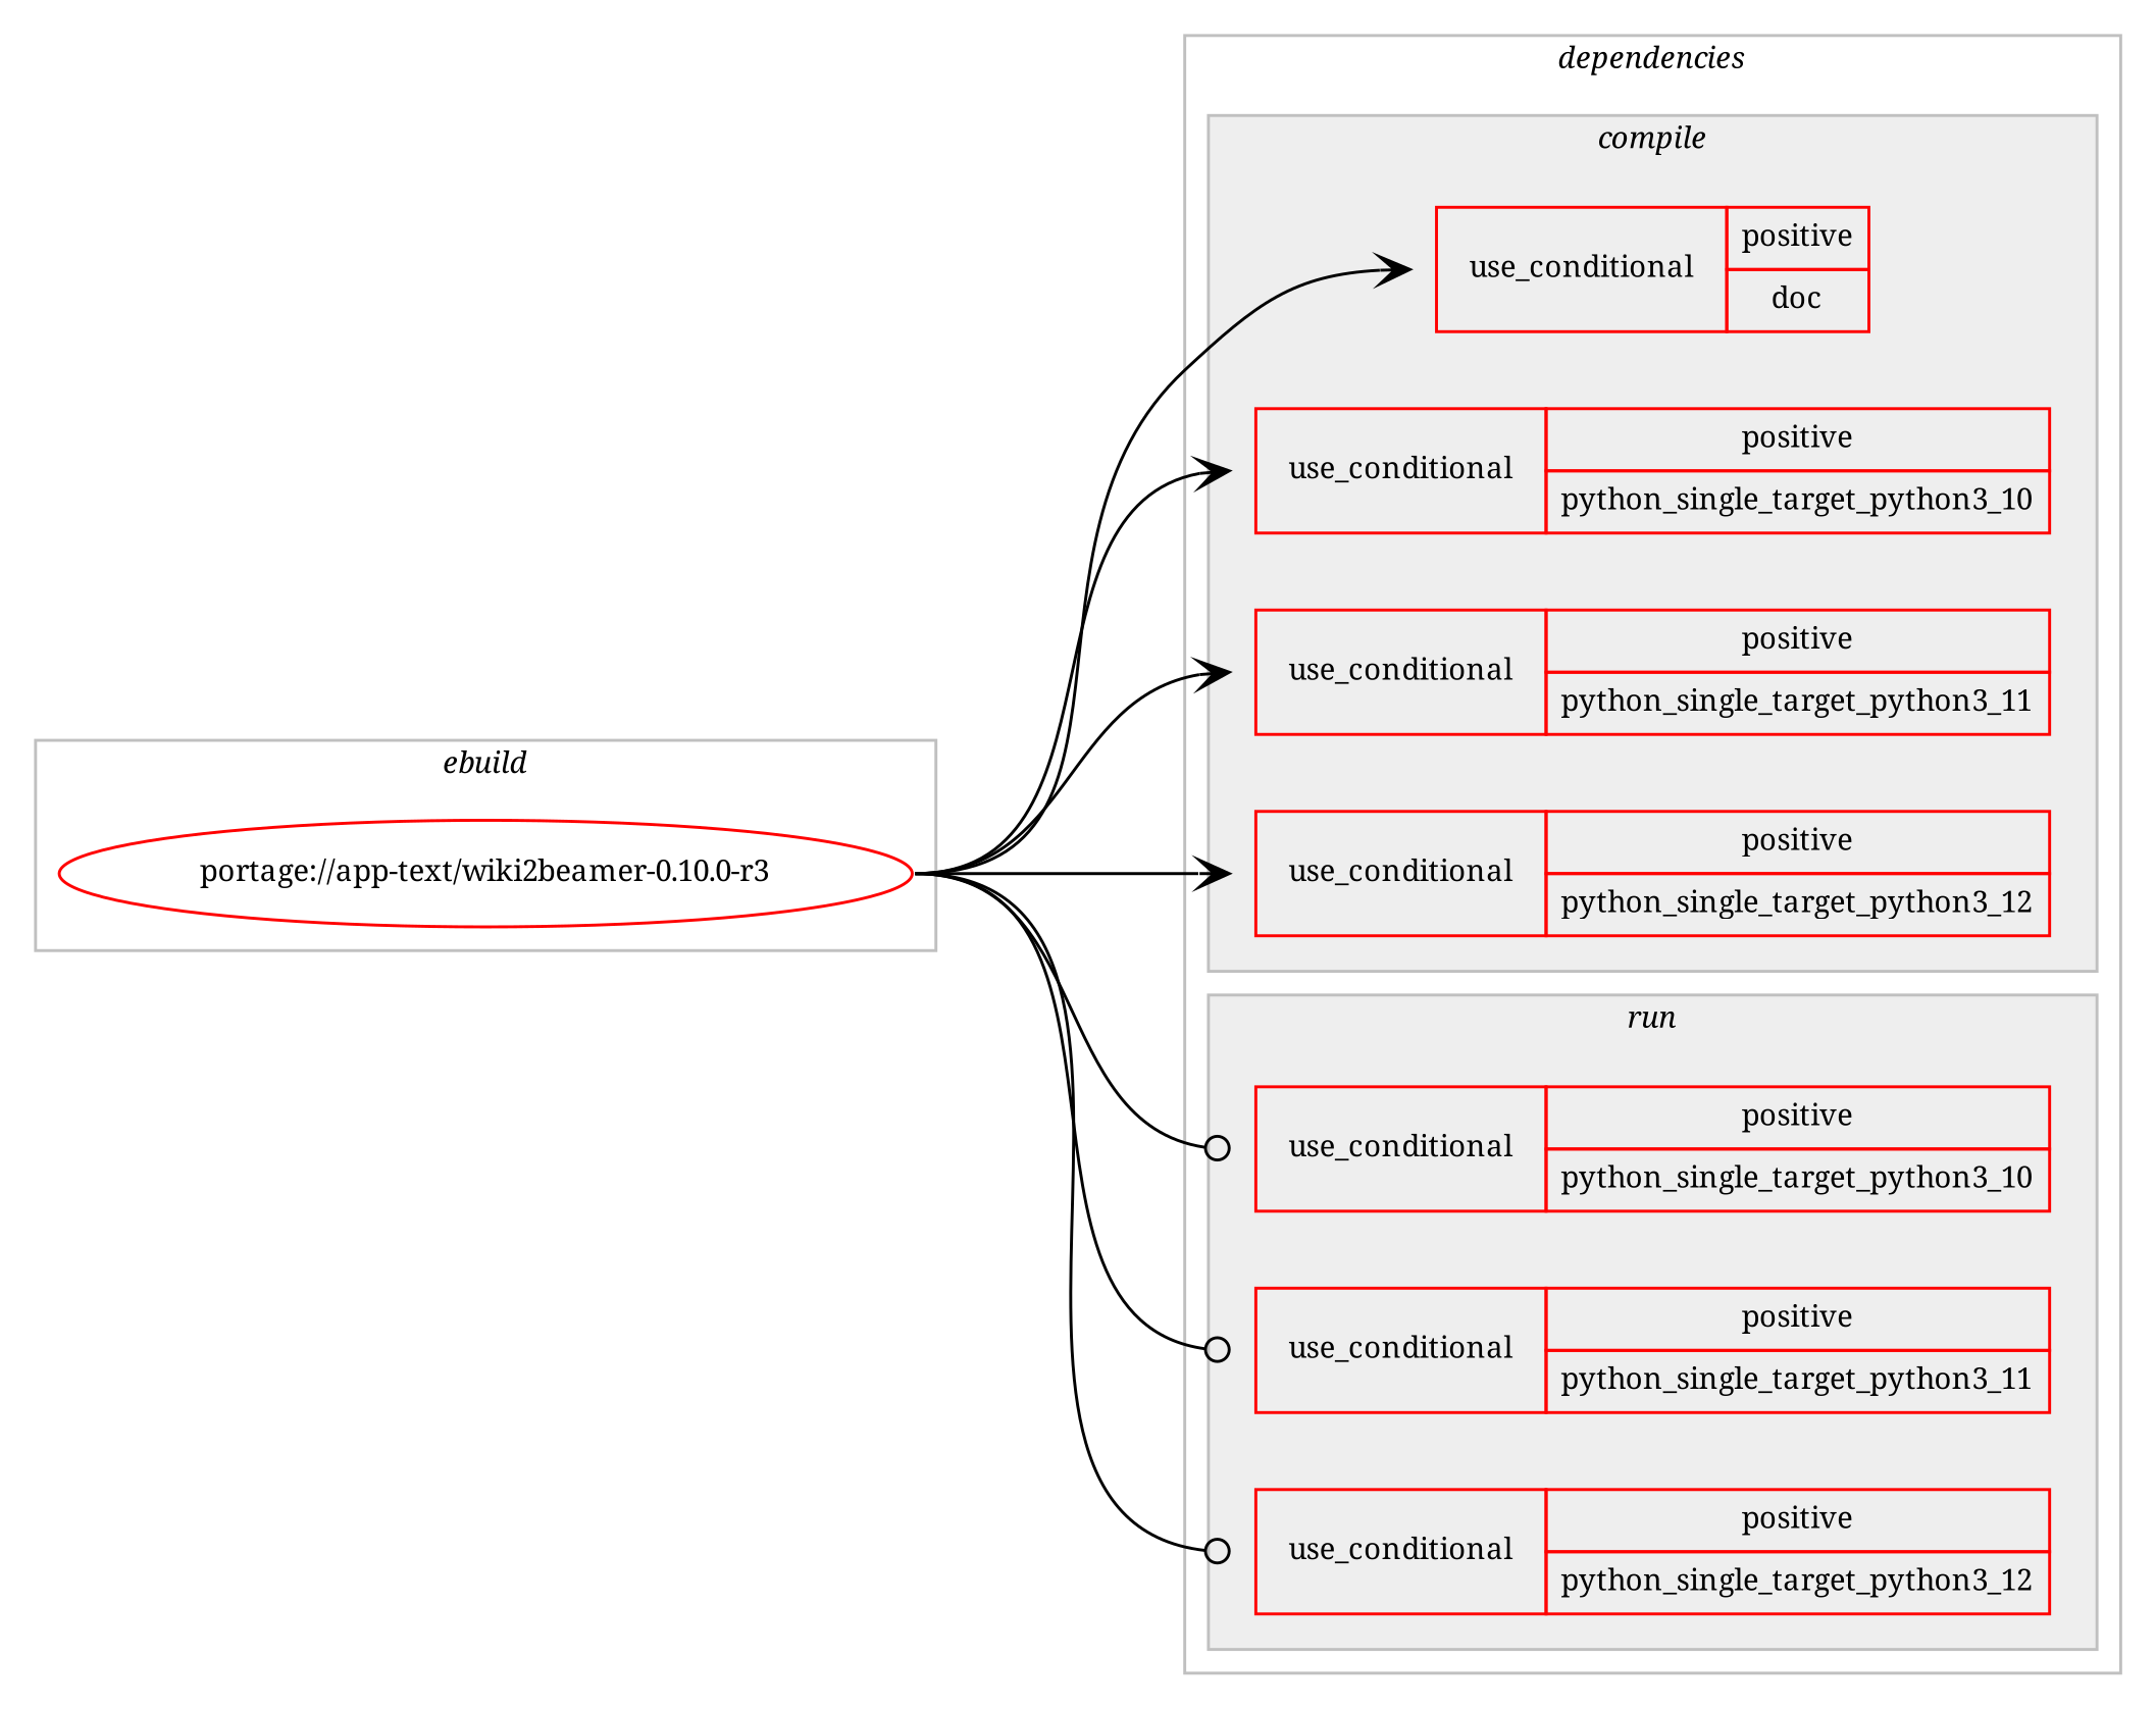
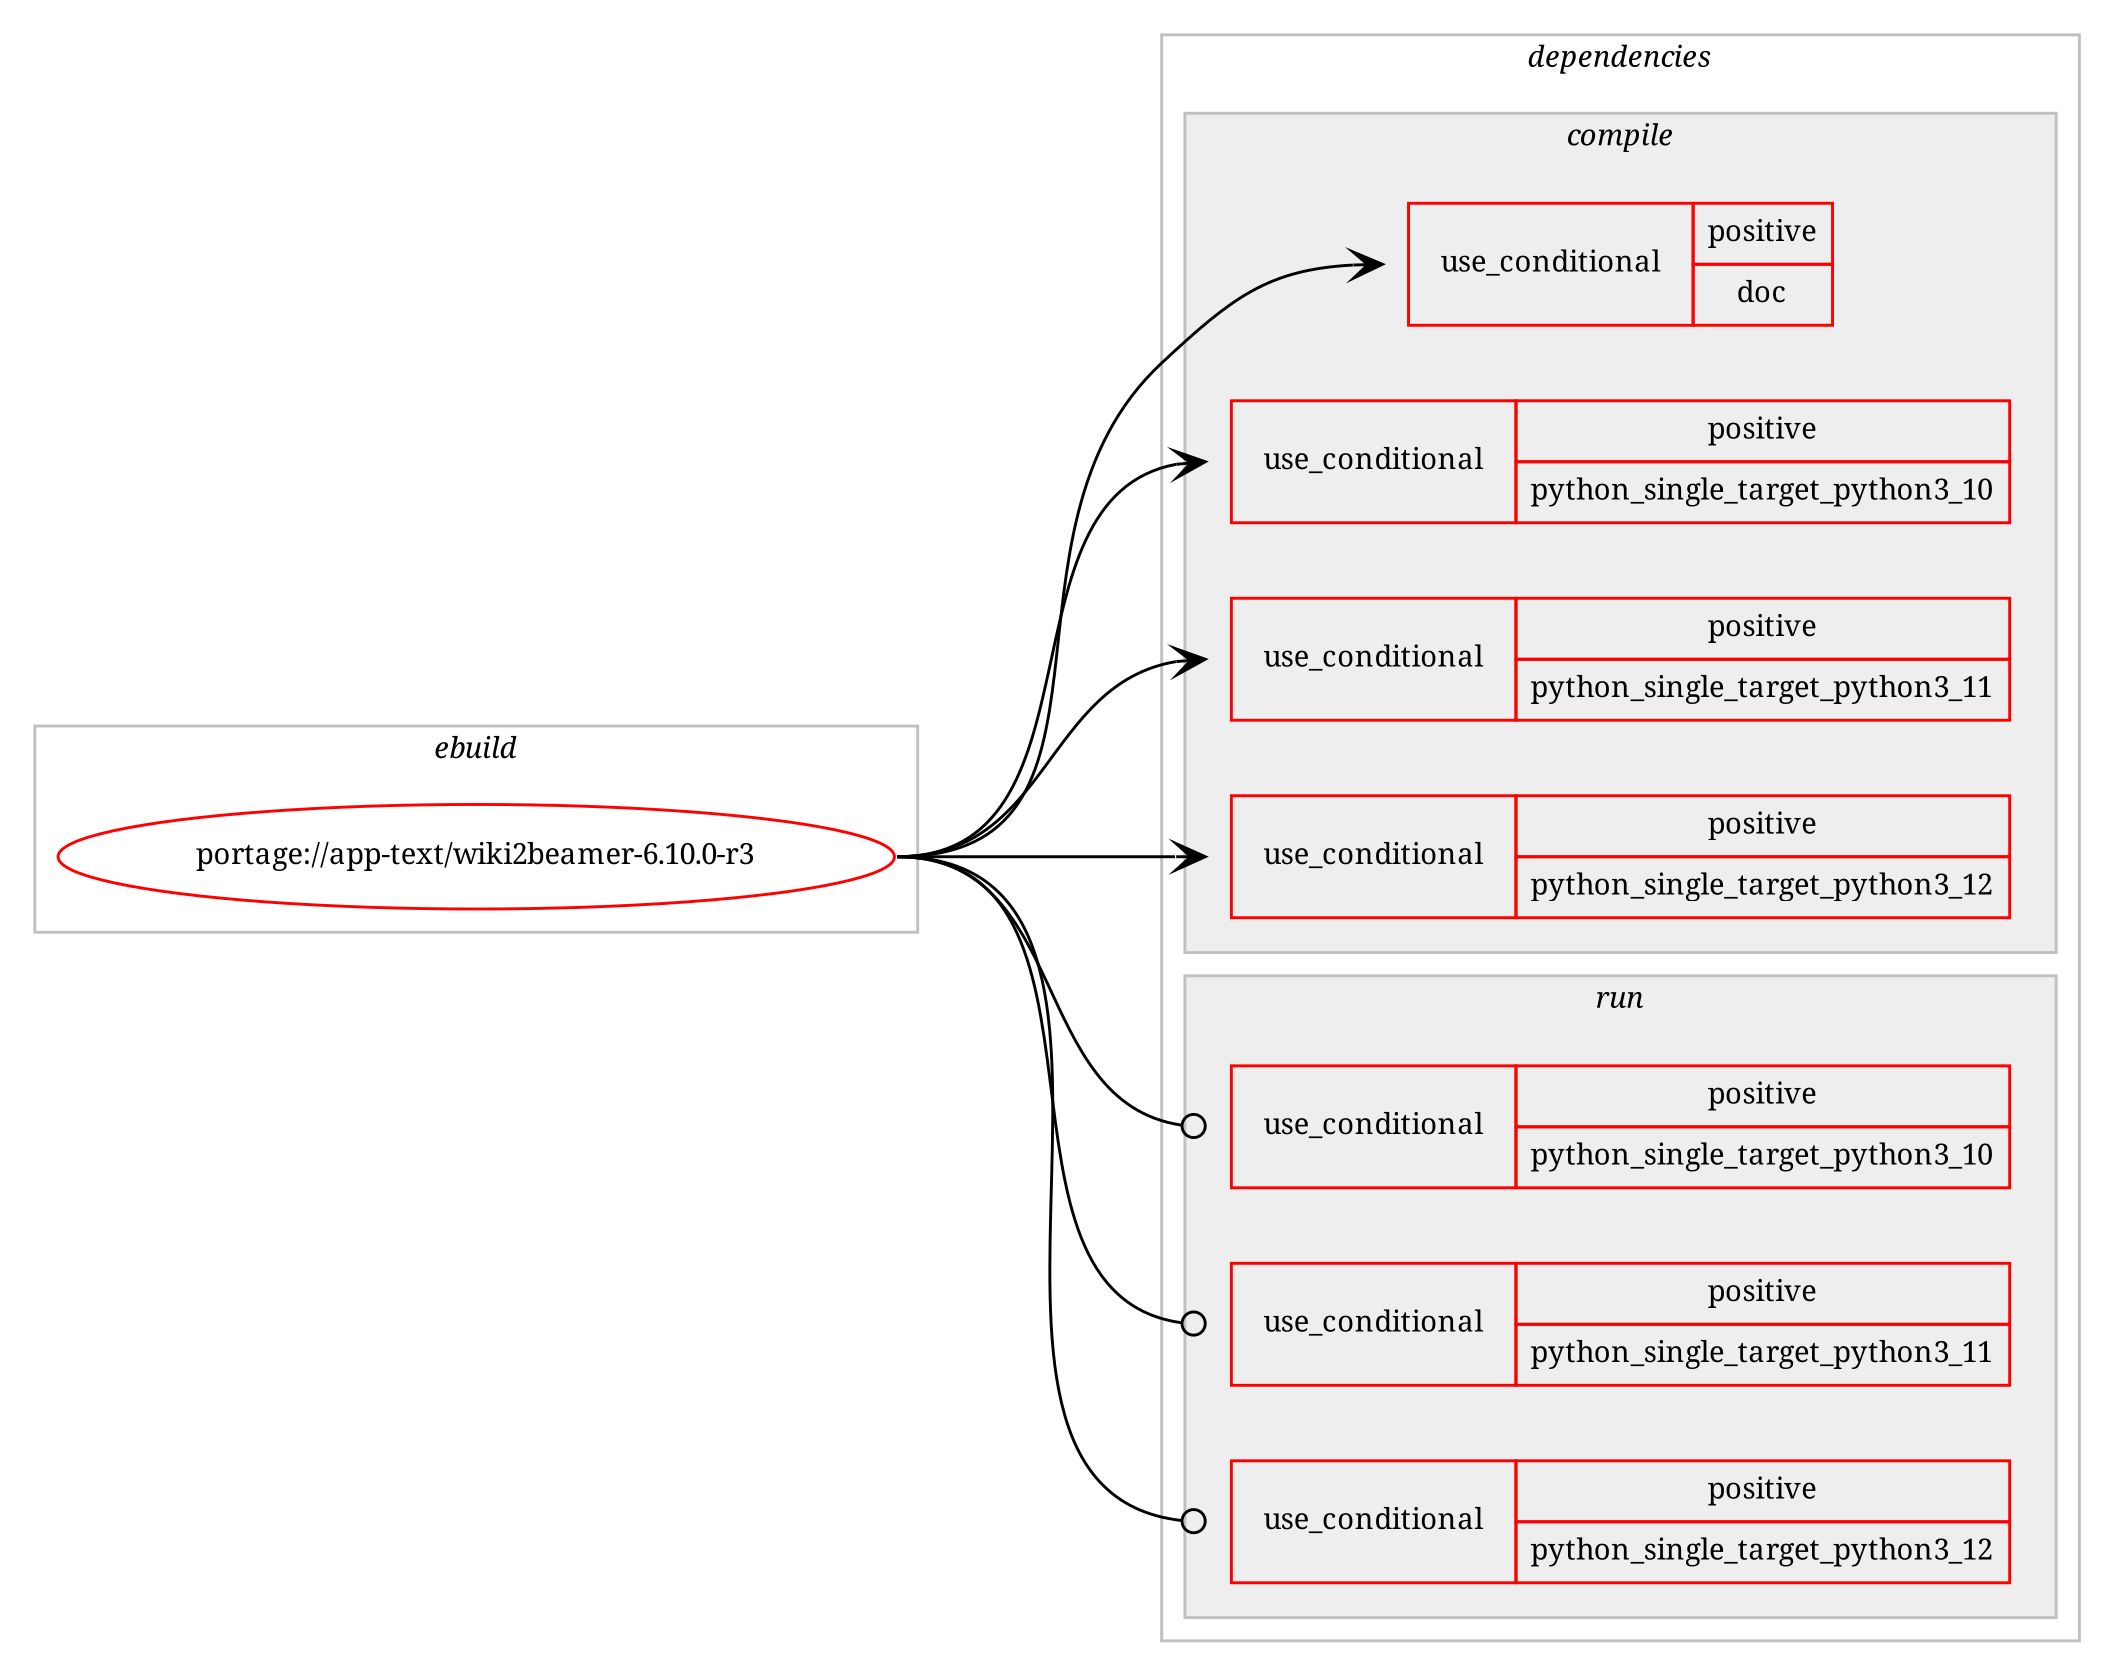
  digraph {
    compound=true
    concentrate=true
    fontname="Noto Serif"
    fontsize=10
    newrank=true
    rankdir=LR
    ranksep=1.5
    node [color=red fontname="Noto Serif" fontsize=10 shape=none]
    edge [arrowhead=vee headport=w style=solid tailport=e weight=20 fontname="Noto Serif"]
-   n1 [label="portage://app-text/wiki2beamer-0.10.0-r3" width=4 shape=""]
+   n1 [label="portage://app-text/wiki2beamer-6.10.0-r3" width=4 shape=""]
    n2 [label=<<TABLE BORDER="0" CELLBORDER="1" CELLSPACING="0" CELLPADDING="4"><TR><TD ROWSPAN="3" CELLPADDING="10">use_conditional</TD></TR><TR><TD>positive</TD></TR><TR><TD>doc</TD></TR></TABLE>>]
    n3 [label=<<TABLE BORDER="0" CELLBORDER="1" CELLSPACING="0" CELLPADDING="4"><TR><TD ROWSPAN="3" CELLPADDING="10">use_conditional</TD></TR><TR><TD>positive</TD></TR><TR><TD>python_single_target_python3_10</TD></TR></TABLE>>]
    n4 [label=<<TABLE BORDER="0" CELLBORDER="1" CELLSPACING="0" CELLPADDING="4"><TR><TD ROWSPAN="3" CELLPADDING="10">use_conditional</TD></TR><TR><TD>positive</TD></TR><TR><TD>python_single_target_python3_11</TD></TR></TABLE>>]
    n5 [label=<<TABLE BORDER="0" CELLBORDER="1" CELLSPACING="0" CELLPADDING="4"><TR><TD ROWSPAN="3" CELLPADDING="10">use_conditional</TD></TR><TR><TD>positive</TD></TR><TR><TD>python_single_target_python3_12</TD></TR></TABLE>>]
    n6 [label=<<TABLE BORDER="0" CELLBORDER="1" CELLSPACING="0" CELLPADDING="4"><TR><TD ROWSPAN="3" CELLPADDING="10">use_conditional</TD></TR><TR><TD>positive</TD></TR><TR><TD>python_single_target_python3_10</TD></TR></TABLE>>]
    n7 [label=<<TABLE BORDER="0" CELLBORDER="1" CELLSPACING="0" CELLPADDING="4"><TR><TD ROWSPAN="3" CELLPADDING="10">use_conditional</TD></TR><TR><TD>positive</TD></TR><TR><TD>python_single_target_python3_11</TD></TR></TABLE>>]
    n8 [label=<<TABLE BORDER="0" CELLBORDER="1" CELLSPACING="0" CELLPADDING="4"><TR><TD ROWSPAN="3" CELLPADDING="10">use_conditional</TD></TR><TR><TD>positive</TD></TR><TR><TD>python_single_target_python3_12</TD></TR></TABLE>>]
    subgraph cluster_1 {
      color=gray
      label=<<i>ebuild</i>>
      rank=same
      n1
    }
    subgraph cluster_2 {
      color=gray
      label=<<i>dependencies</i>>
      subgraph cluster_3 {
        color=gray
        fillcolor="#eeeeee"
        label=<<i>compile</i>>
        style=filled
        subgraph sub_4 {
          color=gray
          fillcolor="#eeeeee"
          label=<<i>compile</i>>
          style=filled
          n2
        }
        subgraph sub_5 {
          color=gray
          fillcolor="#eeeeee"
          label=<<i>compile</i>>
          style=filled
          n3
        }
        subgraph sub_6 {
          color=gray
          fillcolor="#eeeeee"
          label=<<i>compile</i>>
          style=filled
          n4
        }
        subgraph sub_7 {
          color=gray
          fillcolor="#eeeeee"
          label=<<i>compile</i>>
          style=filled
          n5
        }
      }
      subgraph cluster_8 {
        color=gray
        fillcolor="#eeeeee"
        label=<<i>compile and run</i>>
        style=filled
      }
      subgraph cluster_9 {
        color=gray
        fillcolor="#eeeeee"
        label=<<i>run</i>>
        style=filled
        subgraph sub_10 {
          color=gray
          fillcolor="#eeeeee"
          label=<<i>run</i>>
          style=filled
          n6
        }
        subgraph sub_11 {
          color=gray
          fillcolor="#eeeeee"
          label=<<i>run</i>>
          style=filled
          n7
        }
        subgraph sub_12 {
          color=gray
          fillcolor="#eeeeee"
          label=<<i>run</i>>
          style=filled
          n8
        }
      }
    }
    subgraph cluster_13 {
      color=gray
      label=<<i>candidates</i>>
      rank=same
    }
    n1 -> n2
    n1 -> n3
    n1 -> n4
    n1 -> n5
    n1 -> n6 [arrowhead=odot]
    n1 -> n7 [arrowhead=odot]
    n1 -> n8 [arrowhead=odot]
  }
